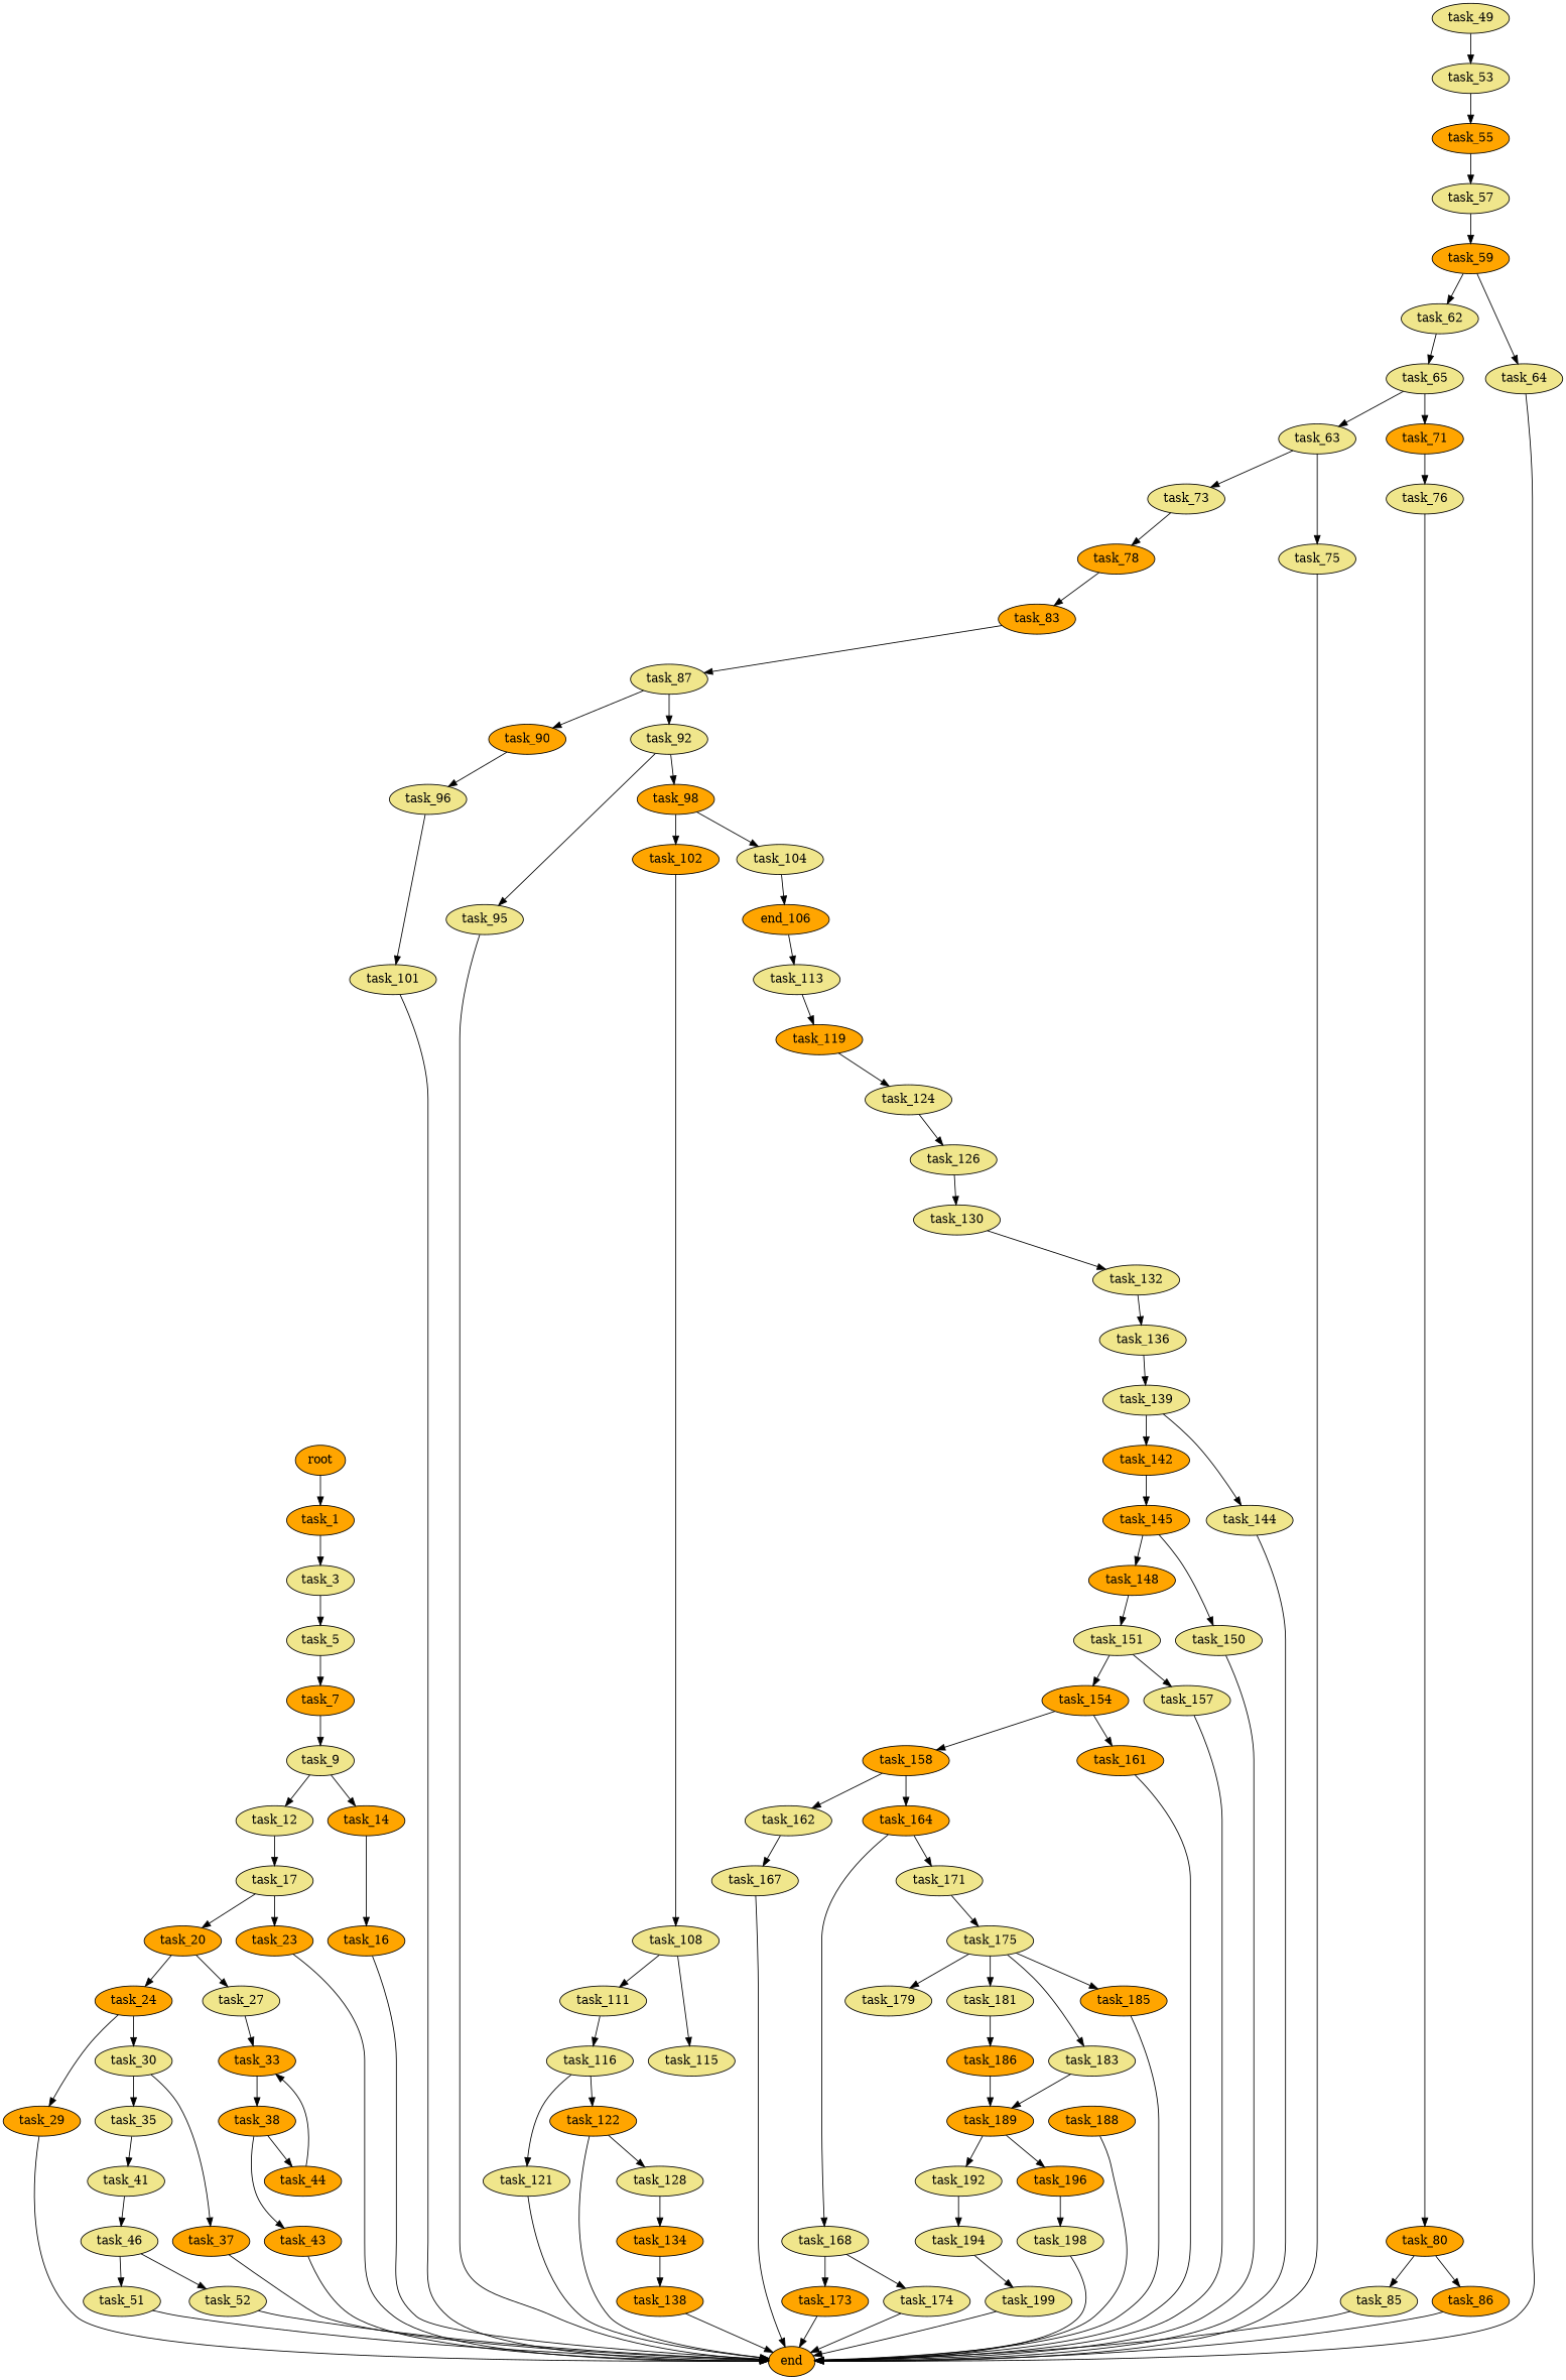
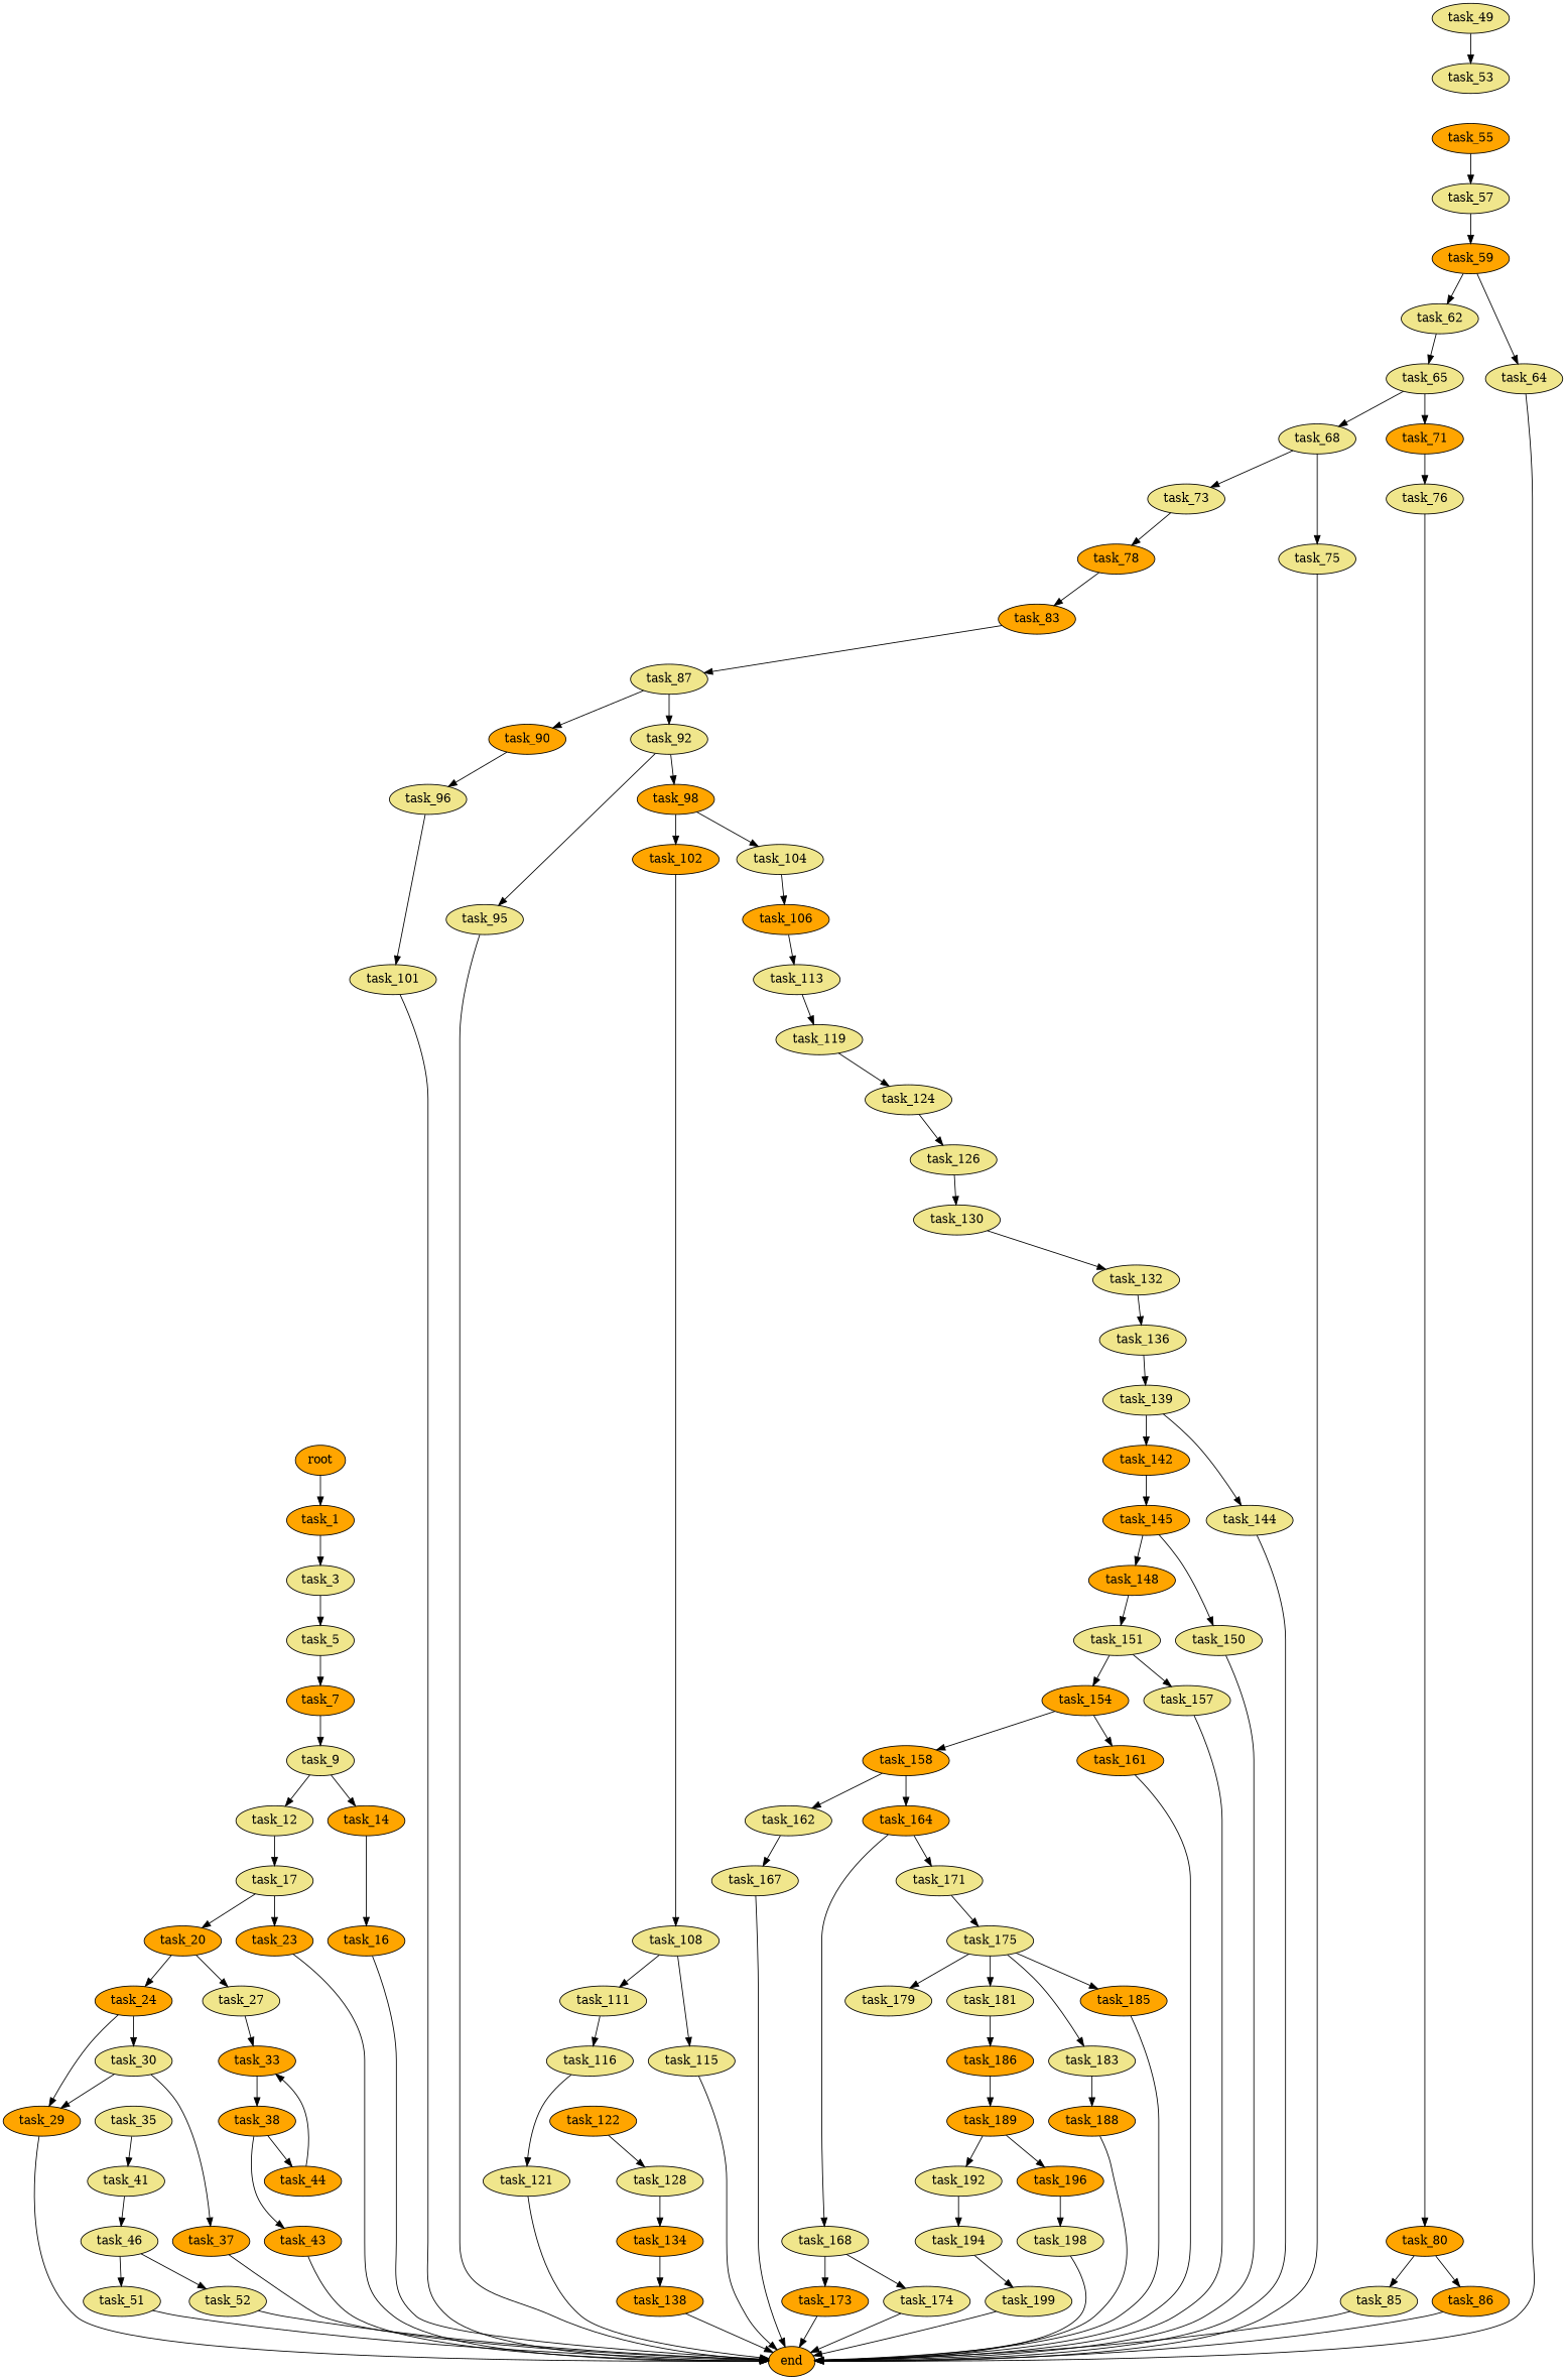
  digraph {
    node [fillcolor=khaki style=filled]
    root [fillcolor=orange]
    task_1 [fillcolor=orange]
    task_3
    task_5
    task_7 [fillcolor=orange]
    task_9
    task_12
    task_14 [fillcolor=orange]
    task_17
    task_16 [fillcolor=orange]
    task_20 [fillcolor=orange]
    task_23 [fillcolor=orange]
    end [fillcolor=orange]
    task_24 [fillcolor=orange]
    task_27
    task_29 [fillcolor=orange]
    task_30
    task_33 [fillcolor=orange]
    task_35
    task_37 [fillcolor=orange]
    task_38 [fillcolor=orange]
    task_41
    task_43 [fillcolor=orange]
    task_44 [fillcolor=orange]
    task_46
    task_51
    task_52
    task_49
    task_53
    task_55 [fillcolor=orange]
    task_57
    task_59 [fillcolor=orange]
    task_62
    task_64
    task_65
-   task_68 [label=task_63]
+   task_68
    task_71 [fillcolor=orange]
    task_73
    task_75
    task_76
    task_78 [fillcolor=orange]
    task_80 [fillcolor=orange]
    task_83 [fillcolor=orange]
    task_85
    task_86 [fillcolor=orange]
    task_87
    task_90 [fillcolor=orange]
    task_92
    task_96
    task_95
    task_98 [fillcolor=orange]
    task_101
    task_102 [fillcolor=orange]
    task_104
    task_108
-   task_106 [fillcolor=orange label=end_106]
+   task_106 [fillcolor=orange]
    task_111
    task_115
    task_113
-   task_119 [fillcolor=orange]
+   task_119
    task_116
    task_121
    task_122 [fillcolor=orange]
    task_124
    task_128
    task_126
    task_134 [fillcolor=orange]
    task_130
    task_132
    task_138 [fillcolor=orange]
    task_136
    task_139
    task_142 [fillcolor=orange]
    task_144
    task_145 [fillcolor=orange]
    task_148 [fillcolor=orange]
    task_150
    task_151
    task_154 [fillcolor=orange]
    task_157
    task_158 [fillcolor=orange]
    task_161 [fillcolor=orange]
    task_162
    task_164 [fillcolor=orange]
    task_167
    task_168
    task_171
    task_173 [fillcolor=orange]
    task_174
    task_175
    task_179
    task_181
    task_183
    task_185 [fillcolor=orange]
    task_186 [fillcolor=orange]
    task_188 [fillcolor=orange]
    task_189 [fillcolor=orange]
    task_192
    task_196 [fillcolor=orange]
    task_194
    task_198
    task_199
    root -> task_1
    task_1 -> task_3
    task_3 -> task_5
    task_5 -> task_7
    task_7 -> task_9
    task_9 -> task_12
    task_9 -> task_14
    task_12 -> task_17
    task_14 -> task_16
    task_17 -> task_20
    task_17 -> task_23
    task_16 -> end
    task_20 -> task_24
    task_20 -> task_27
    task_23 -> end
    task_24 -> task_29
    task_24 -> task_30
    task_27 -> task_33
    task_29 -> end
-   task_30 -> task_35
+   task_30 -> task_29
    task_30 -> task_37
    task_33 -> task_38
    task_35 -> task_41
    task_37 -> end
    task_38 -> task_43
    task_38 -> task_44
    task_41 -> task_46
    task_43 -> end
    task_44 -> task_33
    task_46 -> task_51
    task_46 -> task_52
    task_51 -> end
    task_52 -> end
    task_49 -> task_53
-   task_53 -> task_55
    task_55 -> task_57
    task_57 -> task_59
    task_59 -> task_62
    task_59 -> task_64
    task_62 -> task_65
    task_64 -> end
    task_65 -> task_68
    task_65 -> task_71
    task_68 -> task_73
    task_68 -> task_75
    task_71 -> task_76
    task_73 -> task_78
    task_75 -> end
    task_76 -> task_80
    task_78 -> task_83
    task_80 -> task_85
    task_80 -> task_86
    task_83 -> task_87
    task_85 -> end
    task_86 -> end
    task_87 -> task_90
    task_87 -> task_92
    task_90 -> task_96
    task_92 -> task_95
    task_92 -> task_98
    task_96 -> task_101
    task_95 -> end
    task_98 -> task_102
    task_98 -> task_104
    task_101 -> end
    task_102 -> task_108
    task_104 -> task_106
    task_108 -> task_111
    task_108 -> task_115
    task_106 -> task_113
    task_111 -> task_116
-   task_122 -> end
+   task_115 -> end
    task_113 -> task_119
    task_119 -> task_124
    task_116 -> task_121
-   task_116 -> task_122
    task_121 -> end
    task_122 -> task_128
    task_124 -> task_126
    task_128 -> task_134
    task_126 -> task_130
    task_134 -> task_138
    task_130 -> task_132
    task_132 -> task_136
    task_138 -> end
    task_136 -> task_139
    task_139 -> task_142
    task_139 -> task_144
    task_142 -> task_145
    task_144 -> end
    task_145 -> task_148
    task_145 -> task_150
    task_148 -> task_151
    task_150 -> end
    task_151 -> task_154
    task_151 -> task_157
    task_154 -> task_158
    task_154 -> task_161
    task_157 -> end
    task_158 -> task_162
    task_158 -> task_164
    task_161 -> end
    task_162 -> task_167
    task_164 -> task_168
    task_164 -> task_171
    task_167 -> end
    task_168 -> task_173
    task_168 -> task_174
    task_171 -> task_175
    task_173 -> end
    task_174 -> end
    task_175 -> task_179
    task_175 -> task_181
    task_175 -> task_183
    task_175 -> task_185
    task_181 -> task_186
-   task_183 -> task_189
+   task_183 -> task_188
    task_185 -> end
    task_186 -> task_189
    task_188 -> end
    task_189 -> task_192
    task_189 -> task_196
    task_192 -> task_194
    task_196 -> task_198
    task_194 -> task_199
    task_198 -> end
    task_199 -> end
  }
